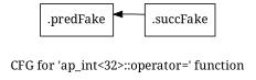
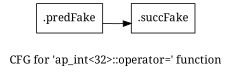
  digraph {
    label="CFG for 'ap_int\<32\>::operator=' function"
    rankdir=LR
    fontname="Noto Serif"
    node [shape=record fontname="Noto Serif"]
    n1 [label="{.predFake}"]
    n2 [filename="/media/miguel/NewVolume/Linux/Xilinx/Vitis_HLS/2020.2/include/ap_int.h" label="{.succFake}" linenumber=181]
-   n2 -> n1 [execusionnum=296 filename="/media/miguel/NewVolume/Linux/Xilinx/Vitis_HLS/2020.2/include/ap_int.h" fontname="Noto Serif"]
+   n1 -> n2 [execusionnum=296 filename="/media/miguel/NewVolume/Linux/Xilinx/Vitis_HLS/2020.2/include/ap_int.h" fontname="Noto Serif"]
  }
